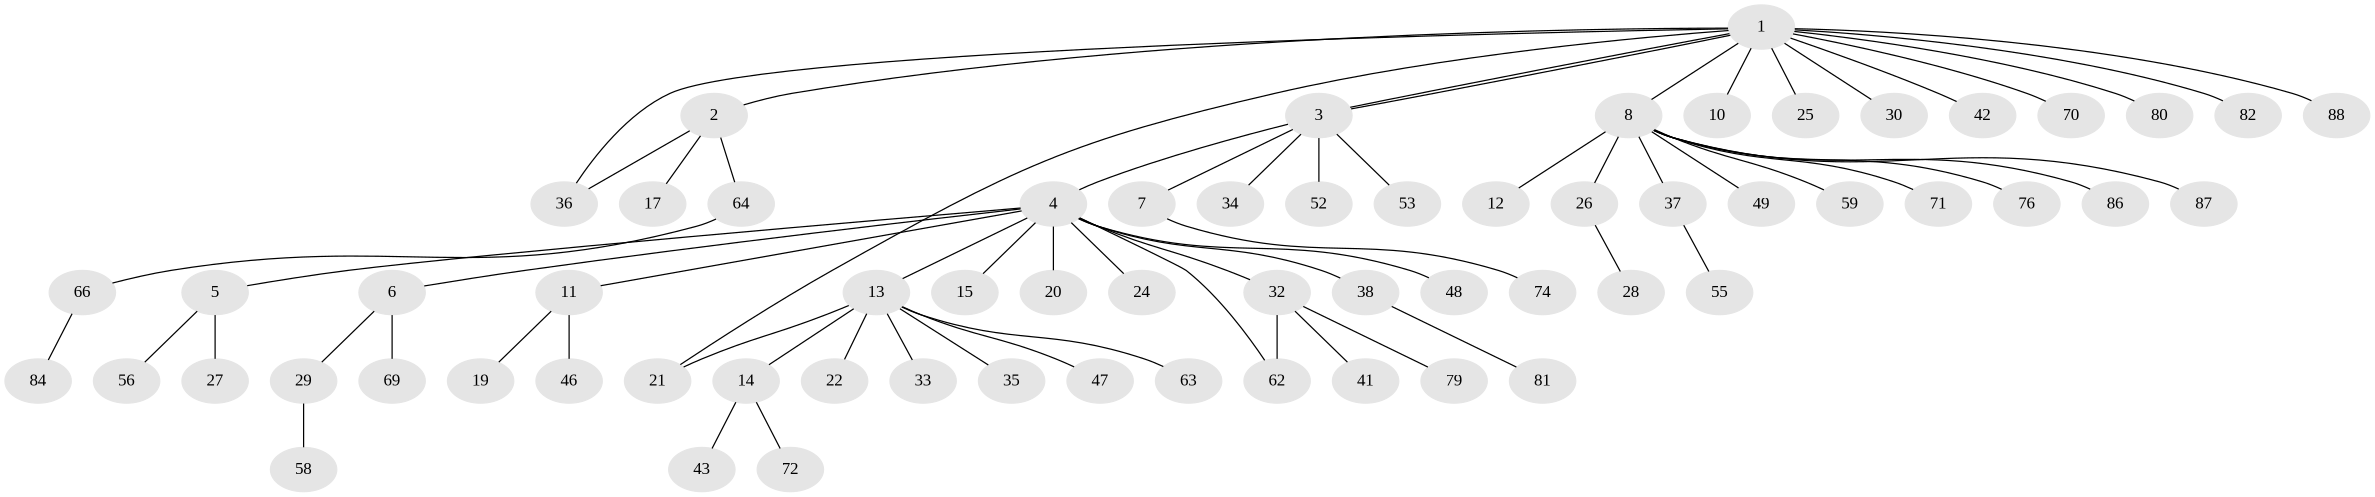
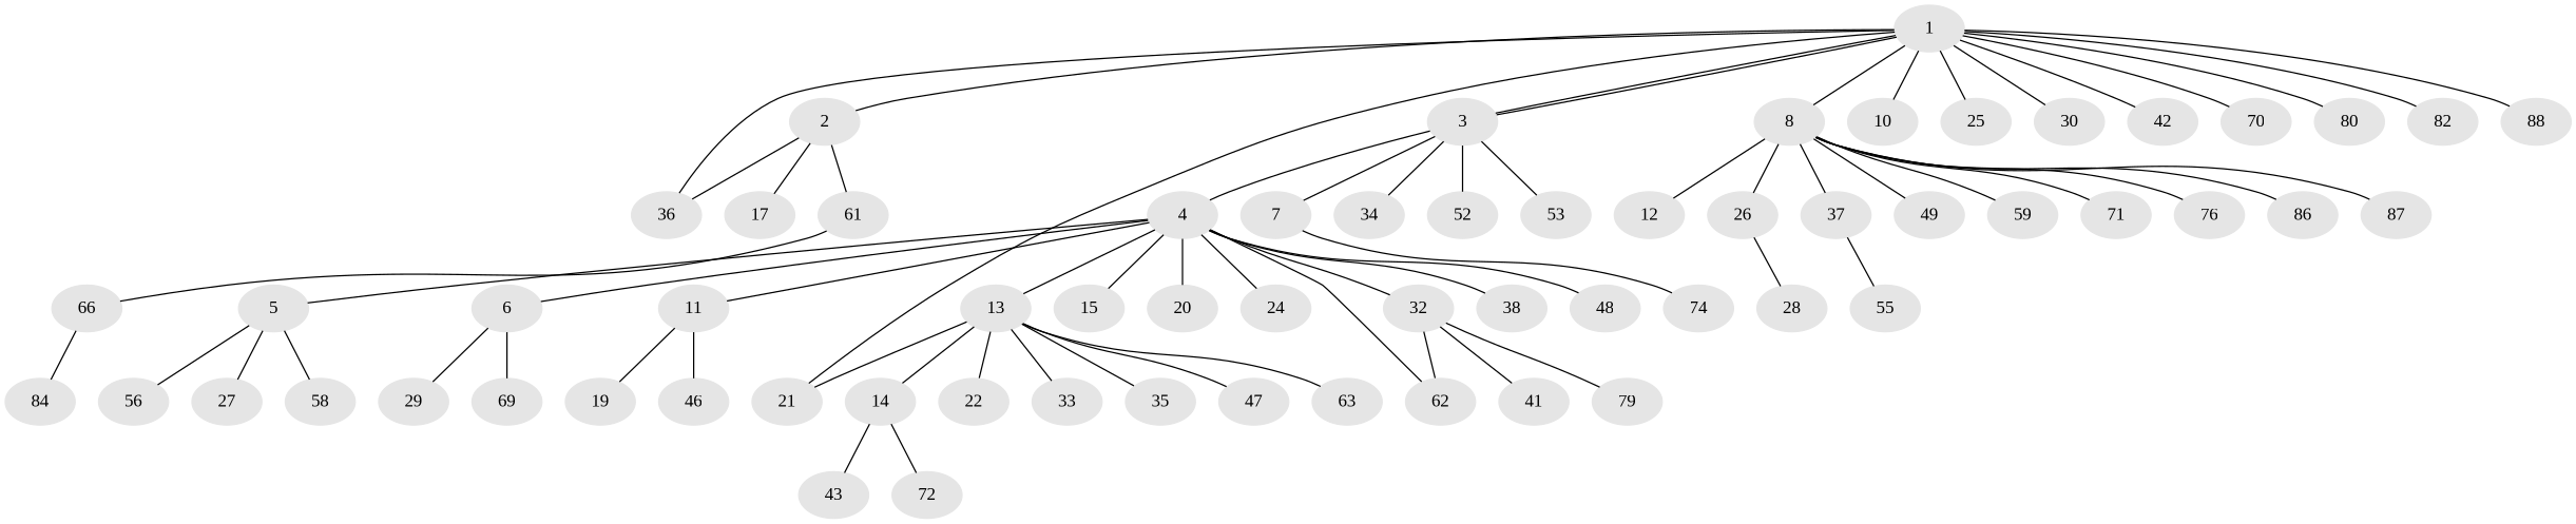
  graph {
    fontname="Liberation Serif"
    node [color=gray90 fontname="Liberation Serif" style=filled]
    edge [fontname="Liberation Serif"]
    1 [super="+31"]
    2 [super="+9"]
    3 [super="+57"]
    8 [super="+23"]
    10
    21
    25
    30
    36 [super="+50"]
    42 [super="+45"]
    70
    80
    82
    88
    17
-   61 [label=64]
+   61
    4 [super="+65"]
    7 [super="+56"]
    34
    52
    53
    12
    26 [super="+40"]
    37 [super="+44"]
    49
    59 [super="+67"]
    71
    76
    86
    87
    66 [super="+85"]
    5
    6 [super="+75"]
    11 [super="+18"]
    13 [super="+68"]
    15
    20 [super="+51"]
    24
    32 [super="+83"]
    38 [super="+78"]
    48
    62
    74
    n44 [label=56 super="+54"]
    27
    29 [super="+60"]
    69
    19
    46
    14 [super="+39"]
    22
    33
    35 [super="+73"]
    47
    63
    41
    79
-   81
    58
    28 [super="+77"]
    55
    43 [super="+64"]
    72
    84
    1 -- 2
    1 -- 3
    1 -- 3
    1 -- 8
    1 -- 10
    1 -- 21
    1 -- 25
    1 -- 30
    1 -- 36
    1 -- 42
    1 -- 70
    1 -- 80
    1 -- 82
    1 -- 88
    2 -- 36
    2 -- 17
    2 -- 61
    3 -- 4
    3 -- 7
    3 -- 34
    3 -- 52
    3 -- 53
    8 -- 12
    8 -- 26
    8 -- 37
    8 -- 49
    8 -- 59
    8 -- 71
    8 -- 76
    8 -- 86
    8 -- 87
    61 -- 66
    4 -- 5
    4 -- 6
    4 -- 11
    4 -- 13
    4 -- 15
    4 -- 20
    4 -- 24
    4 -- 32
    4 -- 38
    4 -- 48
    4 -- 62
    7 -- 74
    26 -- 28
    37 -- 55
    66 -- 84
    5 -- n44
    5 -- 27
    6 -- 29
    6 -- 69
    11 -- 19
    11 -- 46
    13 -- 21
    13 -- 14
    13 -- 22
    13 -- 33
    13 -- 35
    13 -- 47
    13 -- 63
    32 -- 62
    32 -- 41
    32 -- 79
-   38 -- 81
-   29 -- 58
+   5 -- 58
    14 -- 43
    14 -- 72
  }
